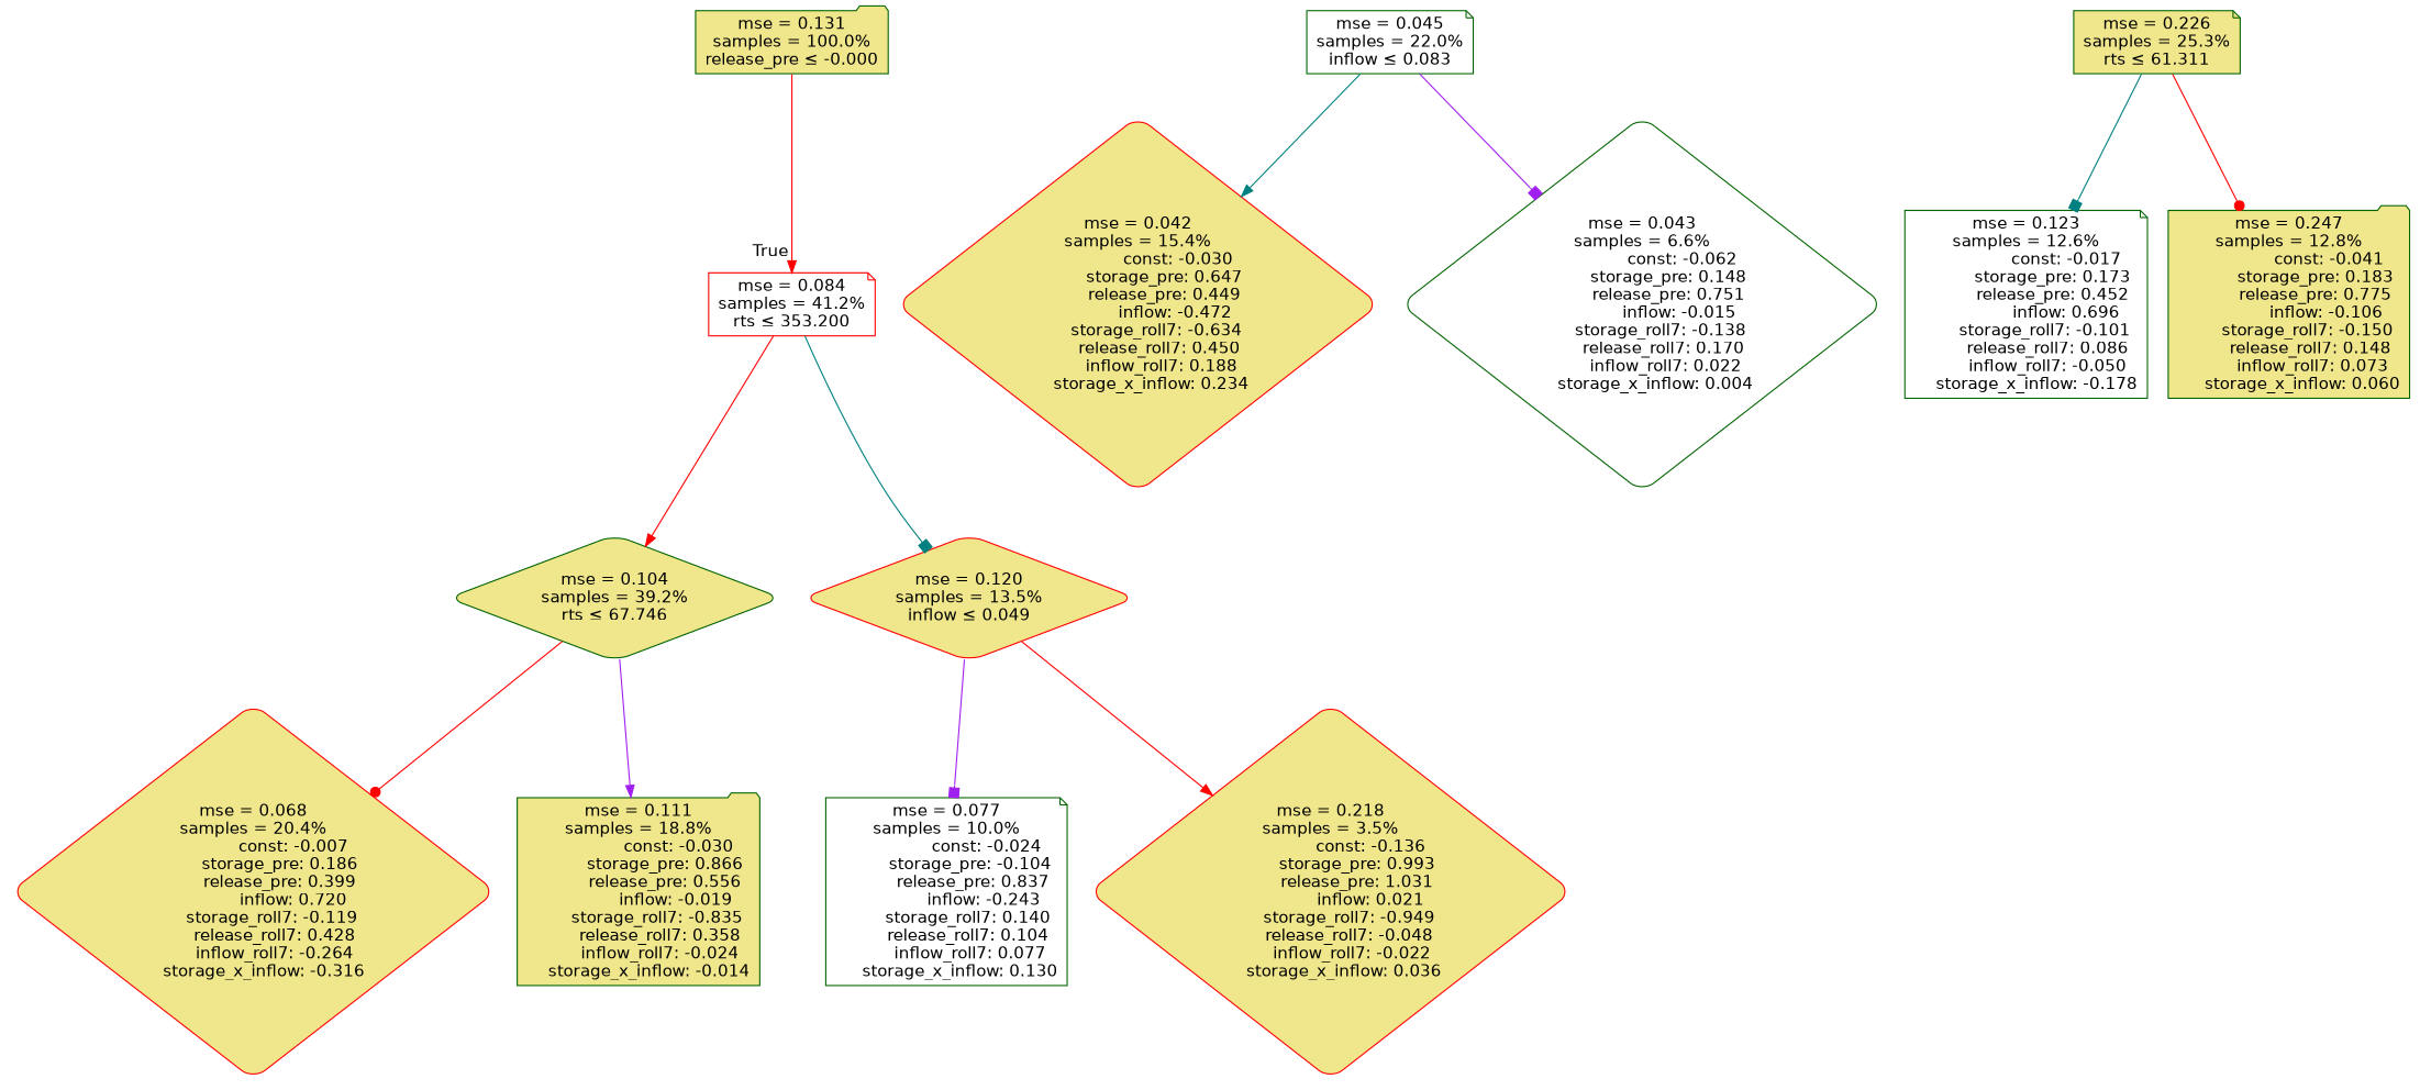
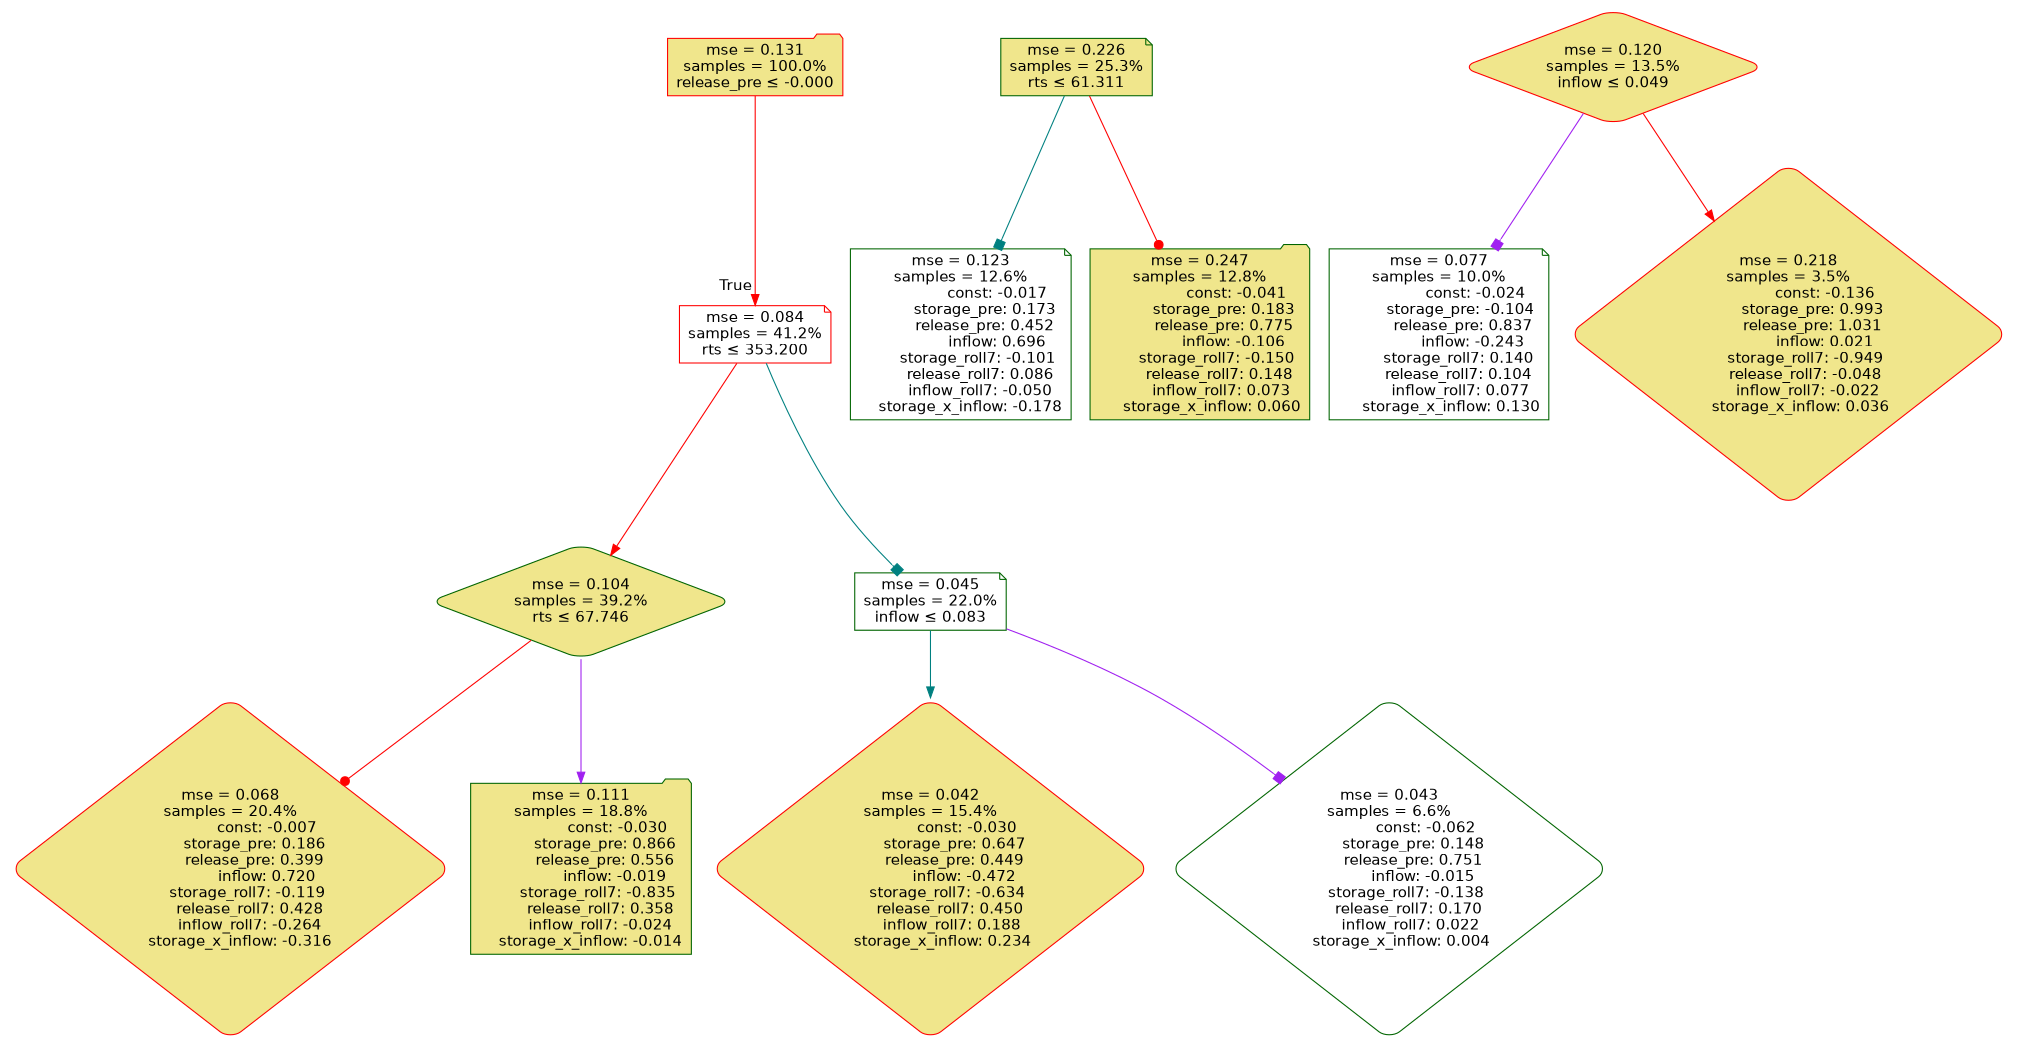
  digraph {
    node [color=darkgreen fillcolor=khaki fontname=helvetica shape=diamond style="filled, rounded"]
    edge [arrowhead=normal color=red fontname=helvetica]
-   n1 [label="mse = 0.131\nsamples = 100.0%\nrelease_pre &le; -0.000" shape=folder]
+   n1 [color=red label="mse = 0.131\nsamples = 100.0%\nrelease_pre &le; -0.000" shape=folder]
    n2 [color=red fillcolor=white label="mse = 0.084\nsamples = 41.2%\nrts &le; 353.200" shape=note]
    n3 [label="mse = 0.104\nsamples = 39.2%\nrts &le; 67.746"]
    n4 [fillcolor=white label="mse = 0.045\nsamples = 22.0%\ninflow &le; 0.083" shape=note]
    n5 [color=red label="mse = 0.068\nsamples = 20.4%\n               const: -0.007\n          storage_pre: 0.186\n          release_pre: 0.399\n               inflow: 0.720\n       storage_roll7: -0.119\n        release_roll7: 0.428\n        inflow_roll7: -0.264\n    storage_x_inflow: -0.316"]
    n6 [label="mse = 0.111\nsamples = 18.8%\n               const: -0.030\n          storage_pre: 0.866\n          release_pre: 0.556\n              inflow: -0.019\n       storage_roll7: -0.835\n        release_roll7: 0.358\n        inflow_roll7: -0.024\n    storage_x_inflow: -0.014" shape=folder]
    n7 [color=red label="mse = 0.042\nsamples = 15.4%\n               const: -0.030\n          storage_pre: 0.647\n          release_pre: 0.449\n              inflow: -0.472\n       storage_roll7: -0.634\n        release_roll7: 0.450\n         inflow_roll7: 0.188\n     storage_x_inflow: 0.234"]
    n8 [fillcolor=white label="mse = 0.043\nsamples = 6.6%\n               const: -0.062\n          storage_pre: 0.148\n          release_pre: 0.751\n              inflow: -0.015\n       storage_roll7: -0.138\n        release_roll7: 0.170\n         inflow_roll7: 0.022\n     storage_x_inflow: 0.004"]
    n9 [label="mse = 0.226\nsamples = 25.3%\nrts &le; 61.311" shape=note]
    n10 [fillcolor=white label="mse = 0.123\nsamples = 12.6%\n               const: -0.017\n          storage_pre: 0.173\n          release_pre: 0.452\n               inflow: 0.696\n       storage_roll7: -0.101\n        release_roll7: 0.086\n        inflow_roll7: -0.050\n    storage_x_inflow: -0.178" shape=note]
    n11 [label="mse = 0.247\nsamples = 12.8%\n               const: -0.041\n          storage_pre: 0.183\n          release_pre: 0.775\n              inflow: -0.106\n       storage_roll7: -0.150\n        release_roll7: 0.148\n         inflow_roll7: 0.073\n     storage_x_inflow: 0.060" shape=folder]
    n12 [color=red label="mse = 0.120\nsamples = 13.5%\ninflow &le; 0.049"]
    n13 [fillcolor=white label="mse = 0.077\nsamples = 10.0%\n               const: -0.024\n         storage_pre: -0.104\n          release_pre: 0.837\n              inflow: -0.243\n        storage_roll7: 0.140\n        release_roll7: 0.104\n         inflow_roll7: 0.077\n     storage_x_inflow: 0.130" shape=note]
    n14 [color=red label="mse = 0.218\nsamples = 3.5%\n               const: -0.136\n          storage_pre: 0.993\n          release_pre: 1.031\n               inflow: 0.021\n       storage_roll7: -0.949\n       release_roll7: -0.048\n        inflow_roll7: -0.022\n     storage_x_inflow: 0.036"]
    n1 -> n2 [headlabel=True labelangle=45 labeldistance=2.5]
    n2 -> n3
-   n2 -> n12 [arrowhead=box color=teal]
+   n2 -> n4 [arrowhead=box color=teal]
    n3 -> n5 [arrowhead=dot]
    n3 -> n6 [color=purple]
    n4 -> n7 [color=teal]
    n4 -> n8 [arrowhead=box color=purple]
    n9 -> n10 [arrowhead=box color=teal]
    n9 -> n11 [arrowhead=dot]
    n12 -> n13 [arrowhead=box color=purple]
    n12 -> n14
  }
